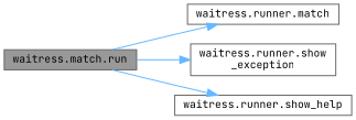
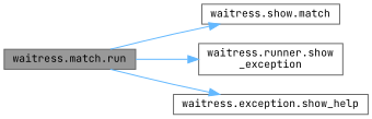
  digraph {
    fontname="JetBrains Mono"
    rankdir=LR
    node [color=grey40 fillcolor=white fontname="JetBrains Mono" fontsize=10 shape=box style=filled]
    edge [color=steelblue1 fontname="JetBrains Mono" fontsize=10 labelfontname=Helvetica labelfontsize=10 style=solid]
    n1 [color=gray40 fillcolor=grey60 fontcolor=black height=0.2 label="waitress.match.run" width=0.4]
-   n2 [height=0.2 label="waitress.runner.match" width=0.4]
+   n2 [height=0.2 label="waitress.show.match" width=0.4]
    n3 [height=0.2 label="waitress.runner.show\l_exception" width=0.4]
-   n4 [height=0.2 label="waitress.runner.show_help" width=0.4]
+   n4 [height=0.2 label="waitress.exception.show_help" width=0.4]
    n1 -> n2
    n1 -> n3
    n1 -> n4
  }
